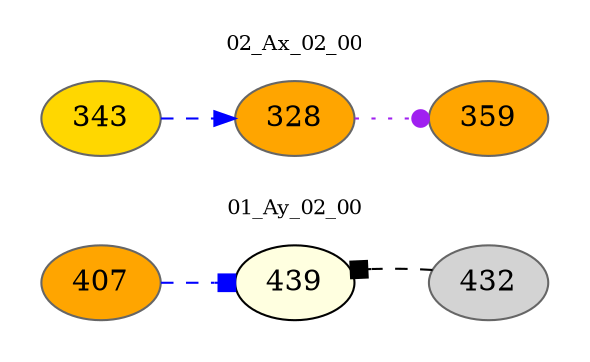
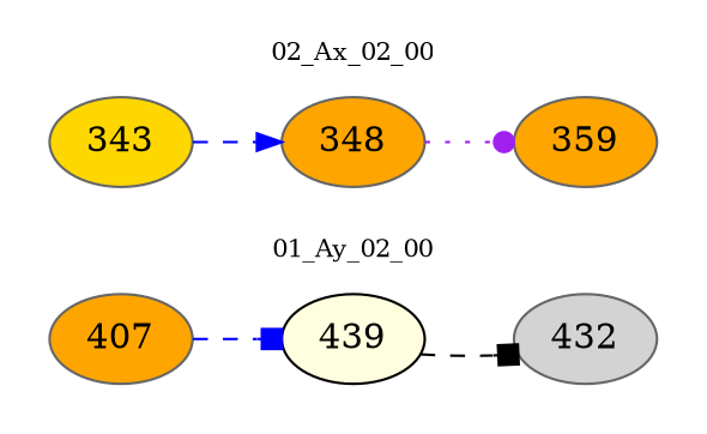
  digraph {
    rankdir=LR
    node [color=gray40 fillcolor=orange style=filled]
    edge [arrowhead=box color=blue style=dashed]
    n1 [label=407]
    n2 [color=black fillcolor=lightyellow label=439]
    n3 [fillcolor=lightgrey label=432]
    n4 [fillcolor=gold label=343]
-   n5 [label=328]
+   n5 [label=348]
    n6 [label=359]
    subgraph cluster_1 {
      color=white
      fontsize=10
      label="01_Ay_02_00"
      n1
      n2
      n3
    }
    subgraph cluster_2 {
      color=white
      fontsize=10
      label="02_Ax_02_00"
      n4
      n5
      n6
    }
    n1 -> n2
-   n3 -> n2 [color=black]
+   n2 -> n3 [color=black]
    n4 -> n5 [arrowhead=normal]
    n5 -> n6 [arrowhead=dot color=purple style=dotted]
  }
